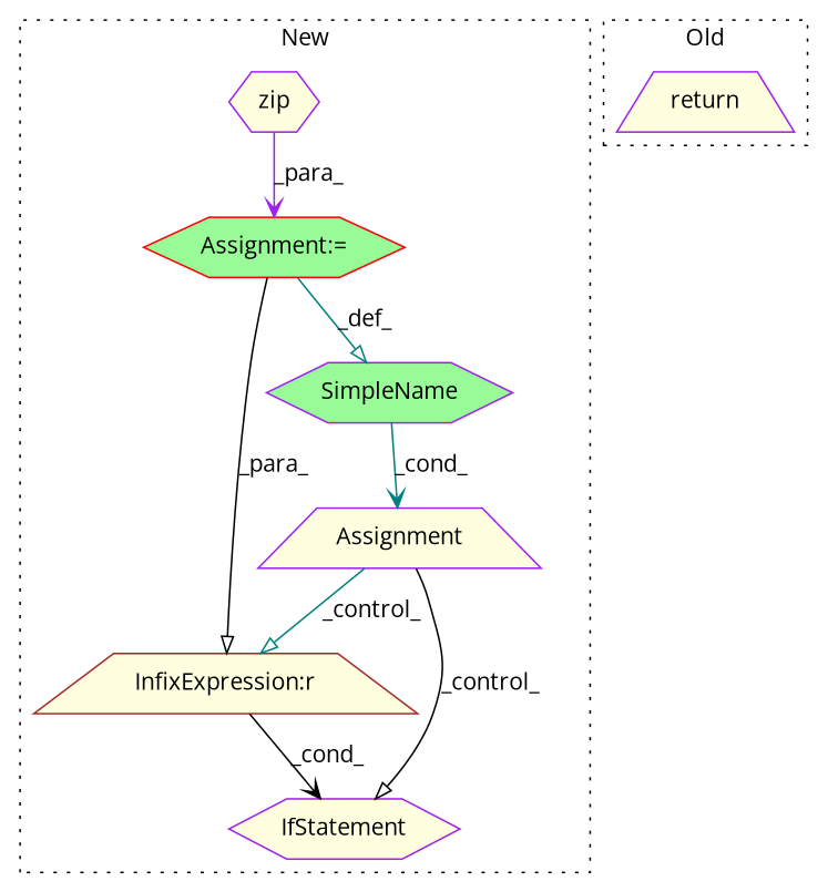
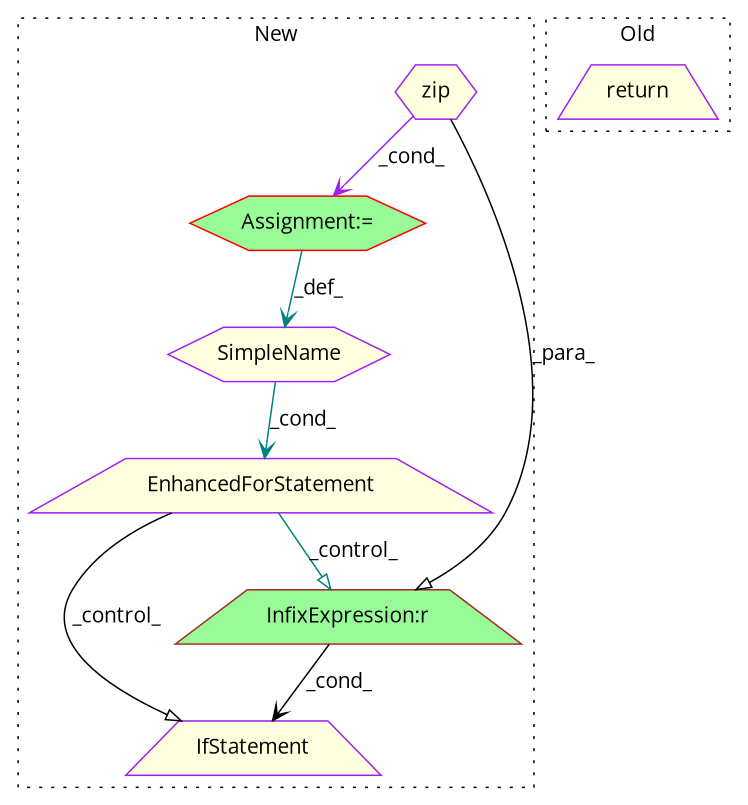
  digraph {
    fontname="Open Sans"
    node [color=purple fillcolor=lightyellow fontname="Open Sans" l="77,2" s="13456,13583" shape=hexagon style=filled]
    edge [arrowhead=vee color=black fontname="Open Sans"]
    n1 [a=32 l="4,1" label=zip s="13549,13582"]
    n2 [a=7 color=red fillcolor=palegreen label="Assignment:="]
-   n3 [a=70 label=Assignment shape=trapezium]
-   n4 [a=27 color=brown l=3 label="InfixExpression:r" s=13619 shape=trapezium]
-   n5 [a=25 l="4,2" label=IfStatement s="13595,13623"]
-   n6 [a=42 fillcolor=palegreen l=9 label=SimpleName s=13537]
+   n3 [a=70 label=EnhancedForStatement shape=trapezium]
+   n4 [a=27 color=brown fillcolor=palegreen l=3 label="InfixExpression:r" s=13619 shape=trapezium]
+   n5 [a=25 l="4,2" label=IfStatement s="13595,13623" shape=trapezium]
+   n6 [a=42 l=9 label=SimpleName s=13537]
    n7 [a=41 l=7 label=return s=14560 shape=trapezium]
    subgraph cluster_1 {
      label=New
      style=dotted
      n1
      n2
      n3
      n4
      n5
      n6
    }
    subgraph cluster_2 {
      label=Old
      style=dotted
      n7
    }
-   n1 -> n2 [color=purple label=_para_]
-   n2 -> n4 [arrowhead=onormal label=_para_]
-   n2 -> n6 [arrowhead=onormal color=teal label=_def_]
+   n1 -> n2 [color=purple label=_cond_]
+   n1 -> n4 [arrowhead=onormal label=_para_]
+   n2 -> n6 [color=teal label=_def_]
    n3 -> n4 [arrowhead=onormal color=teal label=_control_]
    n3 -> n5 [arrowhead=onormal label=_control_]
    n4 -> n5 [label=_cond_]
    n6 -> n3 [color=teal label=_cond_]
  }
